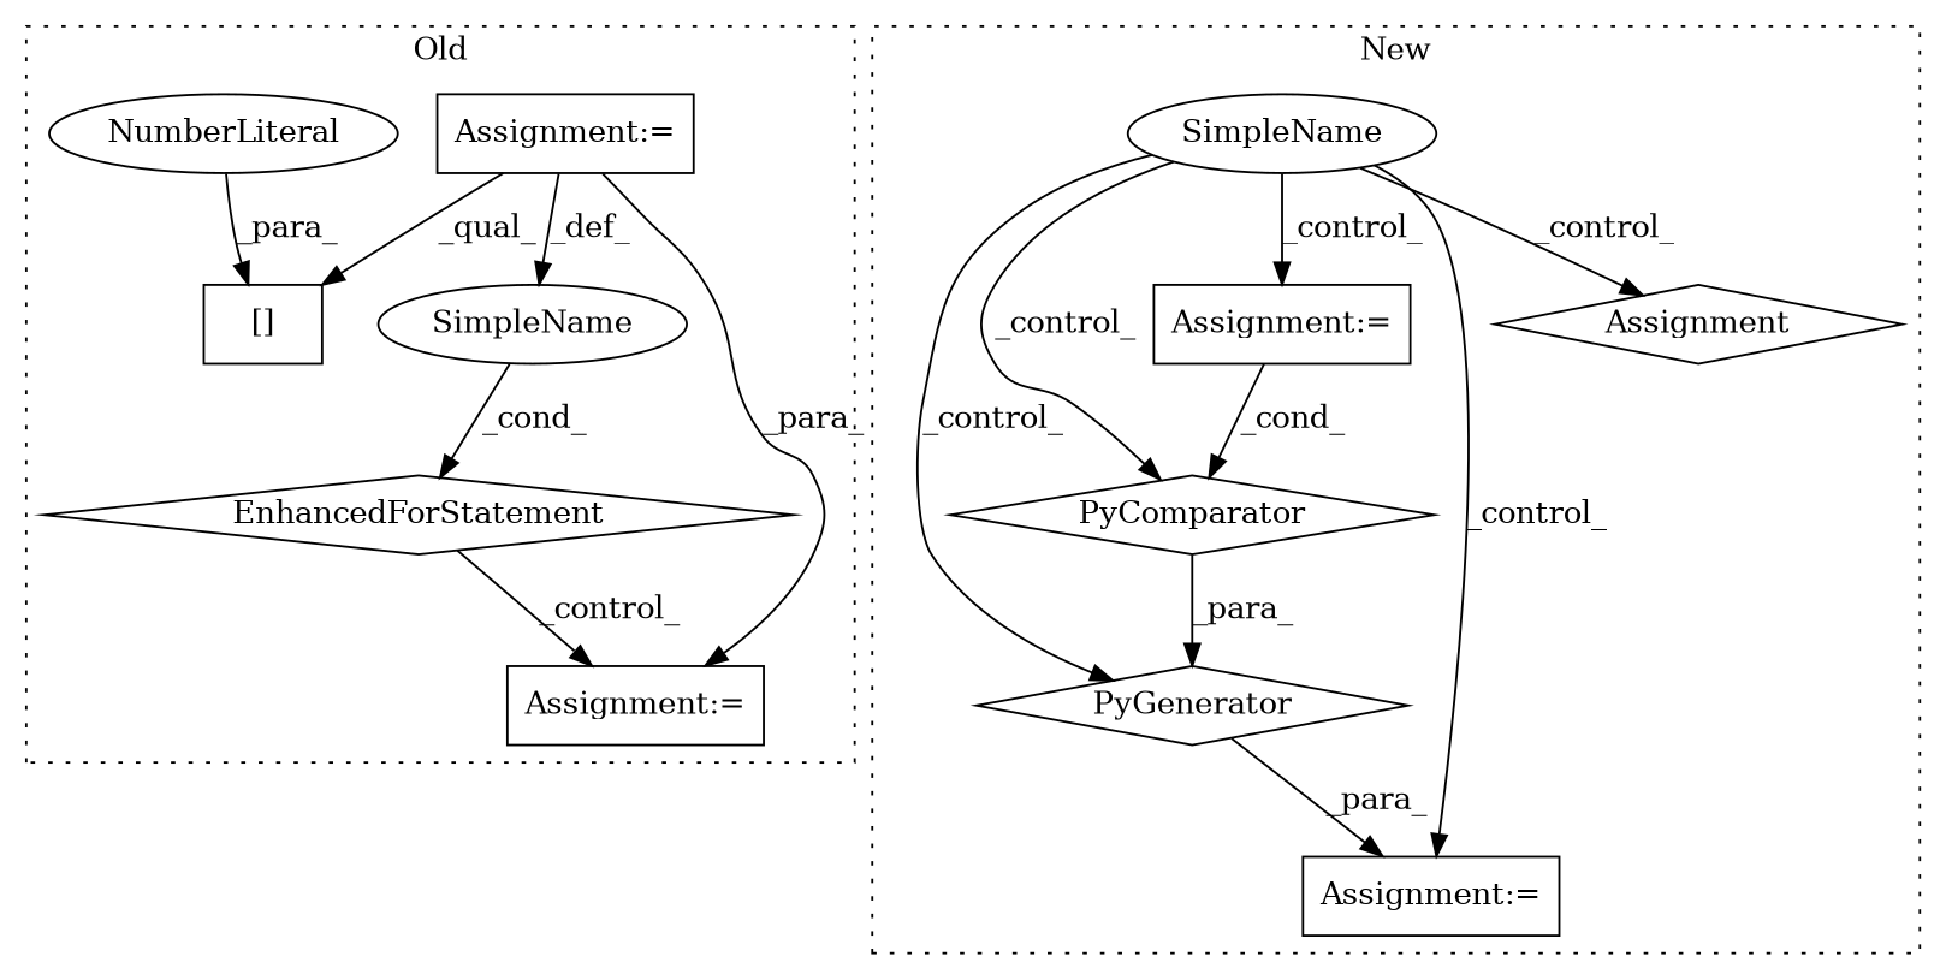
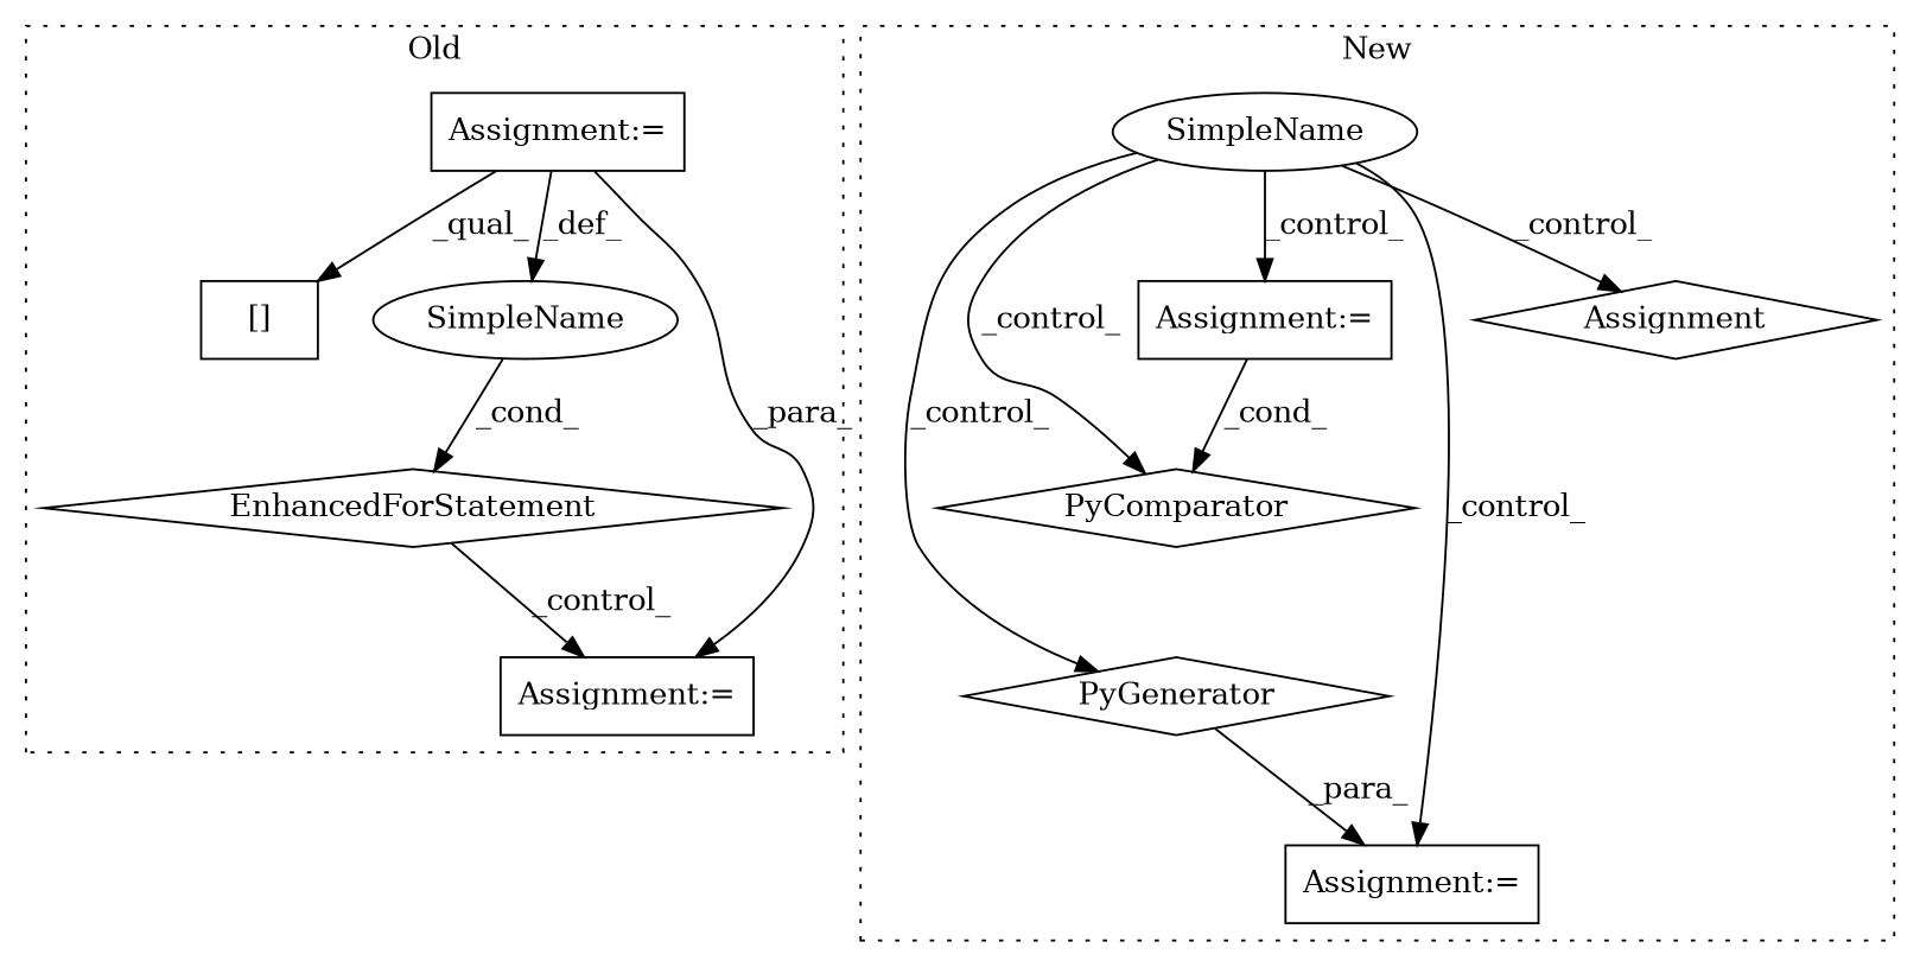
  digraph {
    node [a=7 l=1 s=6181 shape=box]
    n1 [a=70 l="57,2" label=EnhancedForStatement s="5846,5946" shape=diamond]
    n2 [label="Assignment:=" s=5033]
    n3 [l=2 label="Assignment:=" s=5965]
    n4 [a=42 l=6 label=SimpleName s=5911 shape=ellipse]
    n5 [a=2 l="7,1" label="[]" s="5821,5829"]
-   n6 [a=34 label=NumberLiteral s=5828 shape=ellipse]
    n7 [a=107 l=177 label=PyGenerator s=6056 shape=diamond]
    n8 [a=113 l=46 label=PyComparator shape=diamond]
    n9 [l=46 label="Assignment:="]
    n10 [label="Assignment:=" s=6039]
    n11 [a=42 label=SimpleName shape=ellipse l="" s=""]
    n12 [a=25 l=46 label=Assignment shape=diamond]
    subgraph cluster_1 {
      label=Old
      style=dotted
      n1
      n2
      n3
      n4
      n5
-     n6
    }
    subgraph cluster_2 {
      label=New
      style=dotted
      n7
      n8
      n9
      n10
      n11
      n12
    }
    n1 -> n3 [label=_control_]
    n2 -> n3 [label=_para_]
    n2 -> n4 [label=_def_]
    n2 -> n5 [label=_qual_]
    n4 -> n1 [label=_cond_]
-   n6 -> n5 [label=_para_]
    n7 -> n10 [label=_para_]
-   n8 -> n7 [label=_para_]
    n9 -> n8 [label=_cond_]
    n11 -> n7 [label=_control_]
    n11 -> n8 [label=_control_]
    n11 -> n9 [label=_control_]
    n11 -> n10 [label=_control_]
    n11 -> n12 [label=_control_]
  }
